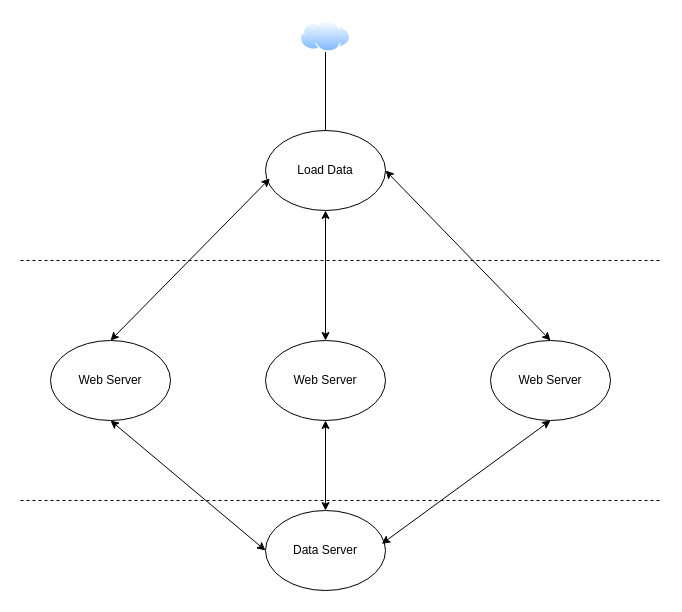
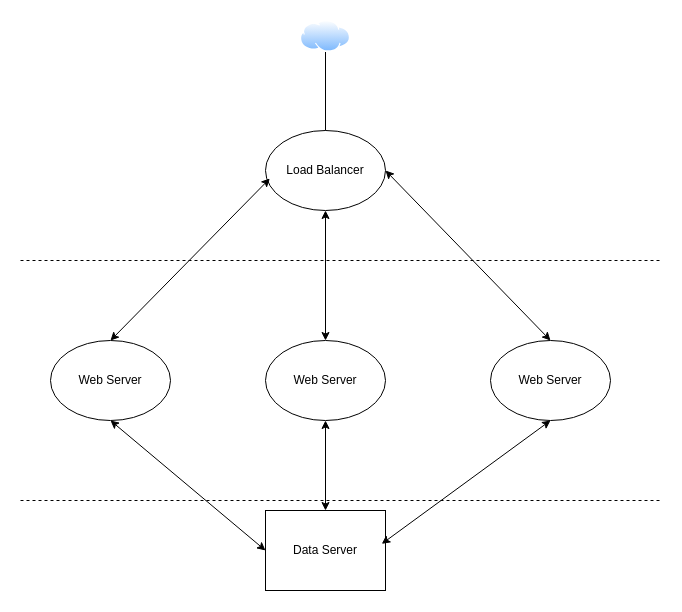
  <mxCell id="0" />
  <mxCell id="1" parent="0" />
  <mxCell id="2" value="" style="image;aspect=fixed;perimeter=ellipsePerimeter;html=1;align=center;shadow=0;dashed=0;spacingTop=3;image=img/lib/active_directory/internet_cloud.svg;" vertex="1" parent="1"><mxGeometry x="300" width="50" height="31.5" as="geometry" y="20" /></mxCell>
- <mxCell id="3" value="Load Data" style="ellipse;whiteSpace=wrap;html=1;" vertex="1" parent="1"><mxGeometry x="265" y="130" width="120" height="80" as="geometry" /></mxCell>
+ <mxCell id="3" value="Load Balancer" style="ellipse;whiteSpace=wrap;html=1;" vertex="1" parent="1"><mxGeometry x="265" y="130" width="120" height="80" as="geometry" /></mxCell>
  <mxCell id="4" value="Web Server" style="ellipse;whiteSpace=wrap;html=1;" vertex="1" parent="1"><mxGeometry x="490" y="340" width="120" height="80" as="geometry" /></mxCell>
  <mxCell id="5" value="Web Server" style="ellipse;whiteSpace=wrap;html=1;" vertex="1" parent="1"><mxGeometry x="265" y="340" width="120" height="80" as="geometry" /></mxCell>
  <mxCell id="6" value="Web Server" style="ellipse;whiteSpace=wrap;html=1;" vertex="1" parent="1"><mxGeometry x="50" y="340" width="120" height="80" as="geometry" /></mxCell>
  <mxCell id="7" value="" style="endArrow=classic;startArrow=classic;html=1;rounded=0;entryX=0.036;entryY=0.6;entryDx=0;entryDy=0;exitX=0.5;exitY=0;exitDx=0;exitDy=0;entryPerimeter=0;" edge="1" parent="1" source="6" target="3"><mxGeometry width="50" height="50" relative="1" as="geometry"><mxPoint x="40" y="350" as="sourcePoint" /><mxPoint x="235" y="220" as="targetPoint" /></mxGeometry></mxCell>
  <mxCell id="8" value="" style="endArrow=classic;startArrow=classic;html=1;rounded=0;entryX=0.5;entryY=1;entryDx=0;entryDy=0;exitX=0.5;exitY=0;exitDx=0;exitDy=0;" edge="1" parent="1" source="5" target="3"><mxGeometry width="50" height="50" relative="1" as="geometry"><mxPoint x="320" y="280" as="sourcePoint" /><mxPoint x="370" y="230" as="targetPoint" /></mxGeometry></mxCell>
  <mxCell id="9" value="" style="endArrow=classic;startArrow=classic;html=1;rounded=0;exitX=0.5;exitY=0;exitDx=0;exitDy=0;entryX=1;entryY=0.5;entryDx=0;entryDy=0;" edge="1" parent="1" source="4" target="3"><mxGeometry width="50" height="50" relative="1" as="geometry"><mxPoint x="320" y="280" as="sourcePoint" /><mxPoint x="320" y="210" as="targetPoint" /></mxGeometry></mxCell>
- <mxCell id="10" value="Data Server" style="ellipse;whiteSpace=wrap;html=1;" vertex="1" parent="1"><mxGeometry x="265" y="510" width="120" height="80" as="geometry" /></mxCell>
+ <mxCell id="10" value="Data Server" style="whiteSpace=wrap;html=1;rounded=0;" vertex="1" parent="1"><mxGeometry x="265" y="510" width="120" height="80" as="geometry" /></mxCell>
  <mxCell id="11" value="" style="endArrow=classic;startArrow=classic;html=1;rounded=0;exitX=0.5;exitY=1;exitDx=0;exitDy=0;entryX=0;entryY=0.5;entryDx=0;entryDy=0;" edge="1" parent="1" source="6" target="10"><mxGeometry width="50" height="50" relative="1" as="geometry"><mxPoint x="320" y="380" as="sourcePoint" /><mxPoint x="370" y="330" as="targetPoint" /></mxGeometry></mxCell>
  <mxCell id="12" value="" style="endArrow=classic;startArrow=classic;html=1;rounded=0;exitX=0.5;exitY=0;exitDx=0;exitDy=0;entryX=0.5;entryY=1;entryDx=0;entryDy=0;" edge="1" parent="1" source="10" target="5"><mxGeometry width="50" height="50" relative="1" as="geometry"><mxPoint x="320" y="380" as="sourcePoint" /><mxPoint x="370" y="330" as="targetPoint" /></mxGeometry></mxCell>
  <mxCell id="13" value="" style="endArrow=classic;startArrow=classic;html=1;rounded=0;entryX=0.5;entryY=1;entryDx=0;entryDy=0;exitX=0.969;exitY=0.417;exitDx=0;exitDy=0;exitPerimeter=0;" edge="1" parent="1" source="10" target="4"><mxGeometry width="50" height="50" relative="1" as="geometry"><mxPoint x="320" y="380" as="sourcePoint" /><mxPoint x="370" y="330" as="targetPoint" /></mxGeometry></mxCell>
  <mxCell id="14" value="" style="endArrow=none;html=1;rounded=0;entryX=0.5;entryY=1;entryDx=0;entryDy=0;" edge="1" parent="1" target="2"><mxGeometry width="50" height="50" relative="1" as="geometry"><mxPoint x="325" y="130" as="sourcePoint" /><mxPoint x="370" y="230" as="targetPoint" /></mxGeometry></mxCell>
  <mxCell id="15" value="" style="endArrow=none;dashed=1;html=1;rounded=0;" edge="1" parent="1"><mxGeometry width="50" height="50" relative="1" as="geometry"><mxPoint x="20" y="260" as="sourcePoint" /><mxPoint x="660" y="260" as="targetPoint" /></mxGeometry></mxCell>
  <mxCell id="16" value="" style="endArrow=none;dashed=1;html=1;rounded=0;" edge="1" parent="1"><mxGeometry width="50" height="50" relative="1" as="geometry"><mxPoint x="20" y="500" as="sourcePoint" /><mxPoint x="660" y="500" as="targetPoint" /></mxGeometry></mxCell>
